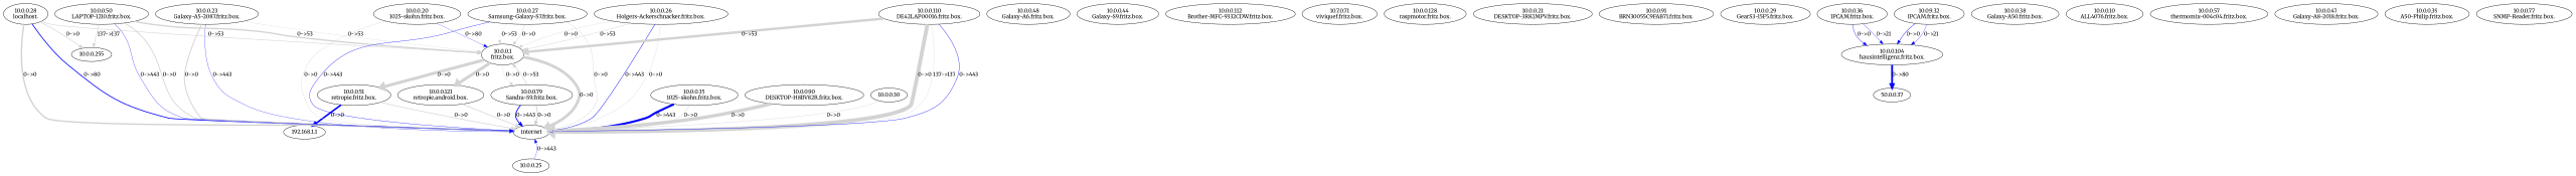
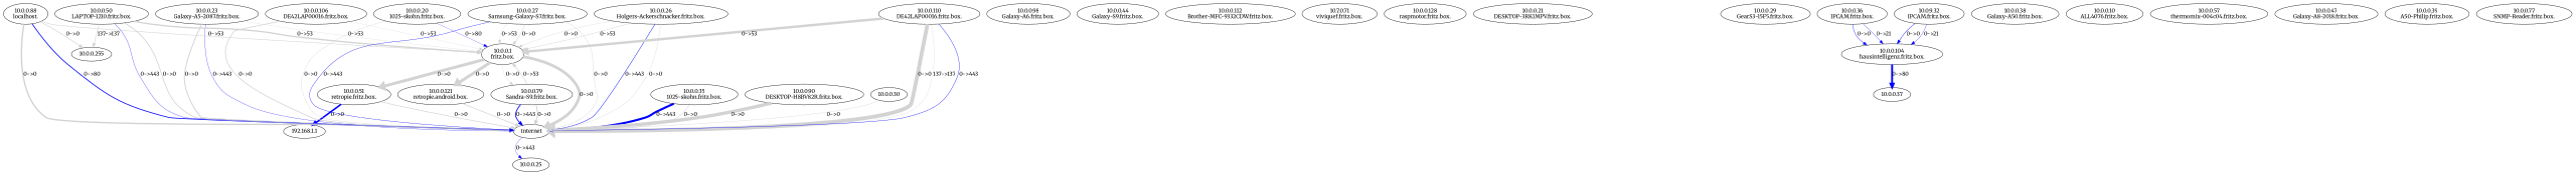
  digraph {
    fontname=Merriweather
    rankdir=TB
    node [fontname=Merriweather]
    edge [color=lightgrey fontname=Merriweather]
    n1 [label="10.0.0.121\nretropie.android.box."]
    Internet
    n3 [label="10.0.0.23\nGalaxy-A5-2087.fritz.box."]
    n4 [label="10.0.0.1\nfritz.box."]
    n5 [label="10.0.0.51\nretropie.fritz.box."]
    n6 [label="10.0.0.79\nSandra-S9.fritz.box."]
-   n7 [label="10.0.0.48\nGalaxy-A6.fritz.box."]
+   n7 [label="10.0.0.98\nGalaxy-A6.fritz.box."]
    n8 [label="10.0.0.44\nGalaxy-S9.fritz.box."]
-   n9 [label="10.0.0.28\nlocalhost."]
+   n9 [label="10.0.0.88\nlocalhost."]
    "10.0.0.255"
    n11 [label="10.0.0.112\nBrother-MFC-9332CDW.fritz.box."]
    n12 [label="10.7.0.71\nviviquef.fritz.box."]
    n13 [label="10.0.0.35\n1025-skohn.fritz.box."]
    n14 [label="10.0.0.128\nraspmotor.fritz.box."]
    n15 [label="10.0.0.21\nDESKTOP-3RK1MPV.fritz.box."]
    "192.168.1.1"
-   n17 [label="10.0.0.91\nBRN30055C9FAB71.fritz.box."]
+   n18 [label="10.0.0.106\nDE42LAP00016.fritz.box."]
    n19 [label="10.0.0.29\nGearS3-15F5.fritz.box."]
    n20 [label="10.0.0.36\nIPCAM.fritz.box."]
    n21 [label="10.0.0.104\nhausintelligenz.fritz.box."]
-   "10.0.0.37" [label="50.0.0.37"]
+   "10.0.0.37"
    n23 [label="10.0.0.38\nGalaxy-A50.fritz.box."]
    n24 [label="10.0.0.90\nDESKTOP-H8BV82R.fritz.box."]
    n25 [label="10.0.0.10\nALL4076.fritz.box."]
    n26 [label="10.0.0.20\n1025-skohn.fritz.box."]
    n27 [label="10.0.0.57\nthermomix-004c04.fritz.box."]
    n28 [label="10.0.9.32\nIPCAM.fritz.box."]
    n29 [label="10.0.0.50\nLAPTOP-1210.fritz.box."]
    n30 [label="10.0.0.47\nGalaxy-A8-2018.fritz.box."]
    n31 [label="10.0.0.39\nA50-Philip.fritz.box."]
    n32 [label="10.0.0.27\nSamsung-Galaxy-S7.fritz.box."]
    n33 [label="10.0.0.77\nSNMP-Reader.fritz.box."]
    n34 [label="10.0.0.26\nHolgers-Ackerschnacker.fritz.box."]
    n35 [label="10.0.0.110\nDE42LAP00016.fritz.box."]
    "10.0.0.30"
    "10.0.0.25"
    n1 -> Internet [label="0->0" penwidth=1.77969681325386]
    n3 -> Internet [label="0->0" penwidth=2.39874219739992]
    n3 -> Internet [color=blue label="0->443" penwidth=0.640634533251983]
    n3 -> n4 [label="0->53" penwidth=0.659720592606499]
    n4 -> n1 [label="0->0" penwidth=7.71561771561772]
    n4 -> Internet [label="0->0" penwidth=7.31793933136215]
    n4 -> n5 [label="0->0" penwidth=7.71812080536913]
    n4 -> n6 [label="0->0" penwidth=0.691322100718074]
    n5 -> Internet [label="0->0" penwidth=1.71508580904554]
    n5 -> "192.168.1.1" [color=blue label="0->0" penwidth=4.09552416263826]
    n6 -> Internet [label="0->0" penwidth=2.41360429279892]
    n6 -> Internet [color=blue label="0->443" penwidth=2.09258303218035]
    n6 -> n4 [label="0->53" penwidth=1.63436116456251]
    n9 -> Internet [label="0->0" penwidth=3.5981915176546]
    n9 -> Internet [color=blue label="0->80" penwidth=1.9727476103315]
    n9 -> n4 [label="0->53" penwidth=1.41315060778148]
    n9 -> "10.0.0.255" [label="0->0" penwidth=1.63451760767197]
    n13 -> Internet [label="0->0" penwidth=1.136402747141]
    n13 -> Internet [color=blue label="0->443" penwidth=5.41981508424461]
+   n18 -> Internet [label="0->0" penwidth=1.91705386336259]
+   n18 -> n4 [label="0->53" penwidth=0.572268894416545]
    n20 -> n21 [color=blue label="0->0" penwidth=0.898922106975798]
    n20 -> n21 [color=blue label="0->21" penwidth=0.625459551634048]
    n21 -> "10.0.0.37" [color=blue label="0->80" penwidth=4.82564415450321]
    n24 -> Internet [label="0->0" penwidth=8.71153455046072]
    n26 -> Internet [label="0->0" penwidth=0.834467545876942]
    n26 -> n4 [color=blue label="0->80" penwidth=0.532532344612881]
    n28 -> n21 [color=blue label="0->0" penwidth=0.987938236260384]
    n28 -> n21 [color=blue label="0->21" penwidth=0.64485849720749]
    n29 -> Internet [label="0->0" penwidth=2.06520548802428]
    n29 -> Internet [color=blue label="0->443" penwidth=0.666134760094492]
    n29 -> n4 [label="0->53" penwidth=3.415622408911]
    n29 -> "10.0.0.255" [label="137->137" penwidth=1.39469032086482]
    n32 -> Internet [color=blue label="0->443" penwidth=0.815850815850816]
    n32 -> Internet [label="0->0" penwidth=0.933808920386102]
    n32 -> n4 [label="0->0" penwidth=1.24215828913815]
    n32 -> n4 [label="0->53" penwidth=0.515167159462461]
    n34 -> Internet [color=blue label="0->443" penwidth=1.08524585034652]
    n34 -> Internet [label="0->0" penwidth=0.787065283709579]
    n34 -> n4 [label="0->53" penwidth=1.13389965738959]
    n34 -> n4 [label="0->0" penwidth=0.784405750848704]
    n35 -> Internet [label="0->0" penwidth=10]
    n35 -> Internet [label="137->137" penwidth=0.719951189749847]
    n35 -> Internet [color=blue label="0->443" penwidth=0.879836047621282]
    n35 -> n4 [label="0->53" penwidth=6.3741180519704]
    "10.0.0.30" -> Internet [label="0->0" penwidth=0.895480358567607]
-   "10.0.0.25" -> Internet [color=blue label="0->443" penwidth=0.552087733295787]
+   Internet -> "10.0.0.25" [color=blue label="0->443" penwidth=0.552087733295787]
  }
